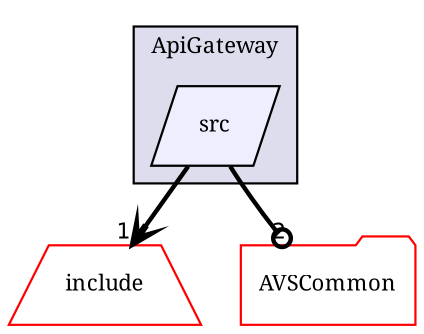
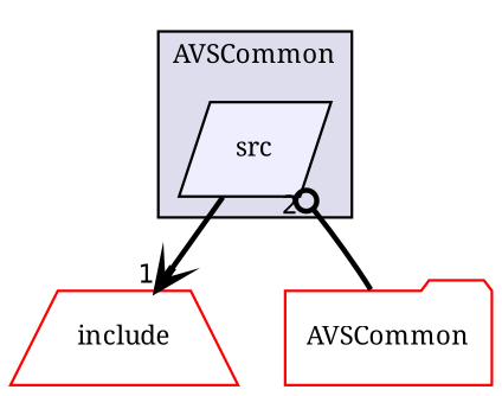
  digraph {
    compound=true
    fontname="Noto Serif"
    node [fillcolor=white fontname="Noto Serif" fontsize=10 style=filled color=red]
    edge [fontname="Noto Serif" labeldistance=1.5 labelfontname=Helvetica labelfontsize=10 style=bold]
    n1 [fillcolor="#eeeeff" label=src pencolor=black shape=parallelogram color=""]
    n2 [label=include shape=trapezium]
    n3 [label=AVSCommon shape=folder]
    subgraph cluster_1 {
      bgcolor="#ddddee"
      fontsize=10
-     label=ApiGateway
+     label=AVSCommon
      pencolor=black
      n1
    }
    n1 -> n2 [arrowhead=vee headlabel=1]
-   n1 -> n3 [arrowhead=odot headlabel=2]
+   n3 -> n1 [arrowhead=odot headlabel=2]
  }
